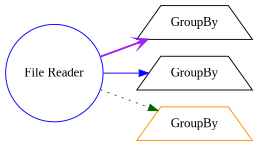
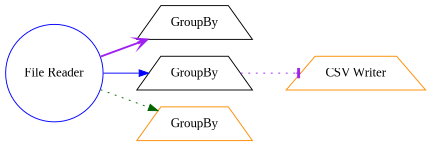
  digraph {
    rankdir=LR
    fontname="Liberation Serif"
    node [color=black shape=trapezium fontname="Liberation Serif"]
    edge [color=purple style=dotted arrowhead=normal fontname="Liberation Serif"]
    n1 [label="File Reader" color=blue shape=circle]
    n2 [label=GroupBy]
    n3 [label=GroupBy]
    n4 [label=GroupBy color=darkorange]
+   n5 [label="CSV Writer" color=darkorange]
    n1 -> n2 [style=bold arrowhead=vee]
    n1 -> n3 [color=blue style=solid]
    n1 -> n4 [color=darkgreen]
+   n3 -> n5 [arrowhead=tee]
  }
